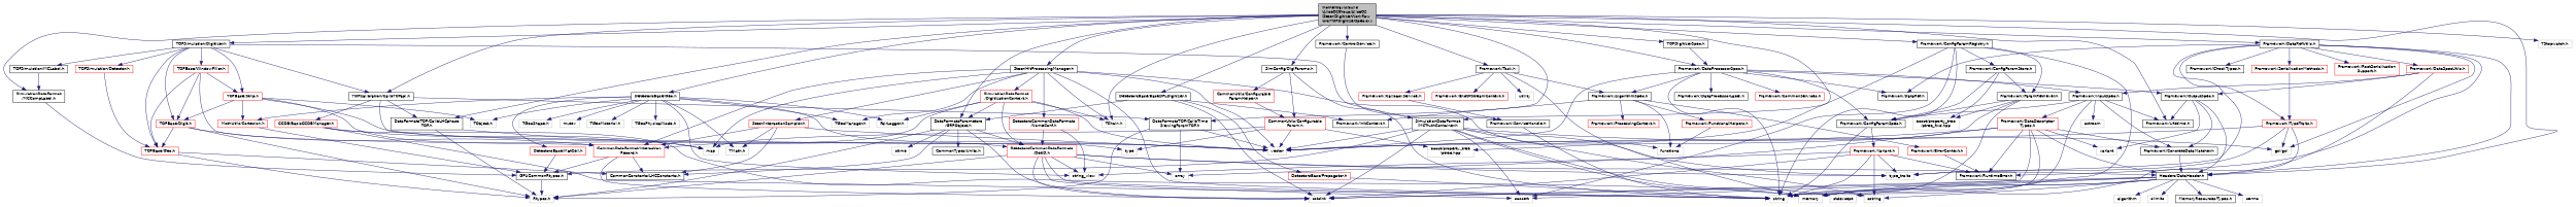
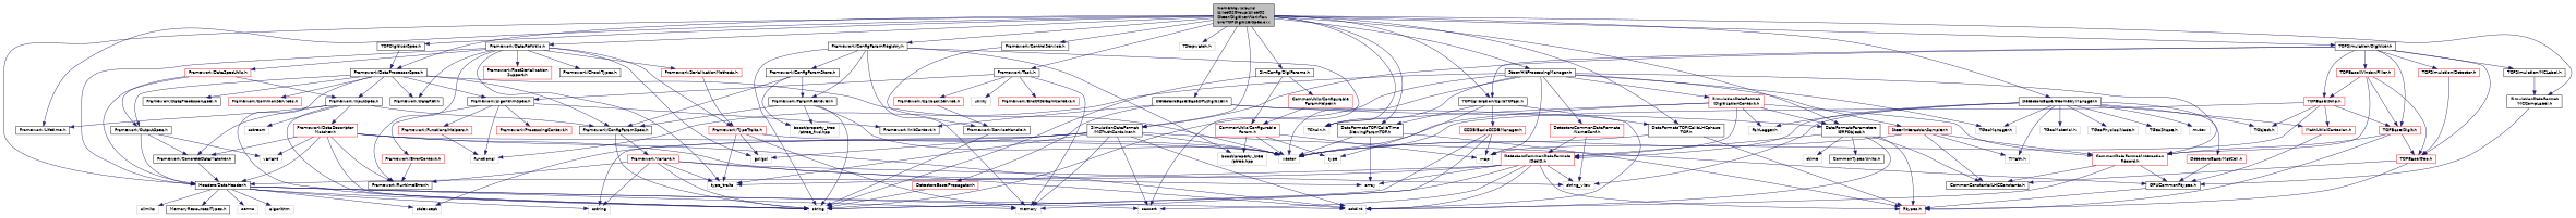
  digraph {
    node [color=black fontname=Helvetica fontsize=10 shape=record]
    edge [color=midnightblue fontname=Helvetica fontsize=10 labelfontname=Helvetica labelfontsize=10 style=solid]
    n1 [fillcolor=grey75 fontcolor=black height=0.2 label="/home/travis/build\l/AliceO2Group/AliceO2\l/Steer/DigitizerWorkflow\l/src/TOFDigitizerSpec.cxx" style=filled width=0.4]
    n2 [height=0.2 label="TOFDigitizerSpec.h" width=0.4]
    n3 [height=0.2 label="Framework/DataProcessorSpec.h" width=0.4]
    n4 [height=0.2 label="Framework/Lifetime.h" width=0.4]
    n5 [height=0.2 label="Headers/DataHeader.h" width=0.4]
    n6 [height=0.2 label="Framework/ControlService.h" width=0.4]
    n7 [height=0.2 label="Framework/ConfigParamRegistry.h" width=0.4]
    n8 [height=0.2 label="Framework/DataRefUtils.h" width=0.4]
    n9 [height=0.2 label="Framework/Task.h" width=0.4]
    n10 [color=grey75 height=0.2 label="TStopwatch.h" width=0.4]
    n11 [height=0.2 label="Steer/HitProcessingManager.h" width=0.4]
    n12 [color=grey75 height=0.2 label="TChain.h" width=0.4]
    n13 [height=0.2 label="DataFormatsParameters\l/GRPObject.h" width=0.4]
-   n14 [height=0.2 label="DetectorsBase/Geo.h" width=0.4]
+   n14 [height=0.2 label="DetectorsBase/GeometryManager.h" width=0.4]
    n15 [height=0.2 label="TOFSimulation/Digitizer.h" width=0.4]
    n16 [height=0.2 label="SimulationDataFormat\l/MCTruthContainer.h" width=0.4]
    n17 [height=0.2 label="SimulationDataFormat\l/MCCompLabel.h" width=0.4]
    n18 [height=0.2 label="TOFCalibration/CalibTOFapi.h" width=0.4]
    n19 [height=0.2 label="DataFormatsTOF/CalibLHCphase\lTOF.h" width=0.4]
    n20 [height=0.2 label="DataFormatsTOF/CalibTime\lSlewingParamTOF.h" width=0.4]
    n21 [height=0.2 label="SimConfig/DigiParams.h" width=0.4]
    n22 [height=0.2 label="DetectorsBase/BaseDPLDigitizer.h" width=0.4]
    n23 [height=0.2 label="Framework/AlgorithmSpec.h" width=0.4]
    n24 [height=0.2 label="Framework/ConfigParamSpec.h" width=0.4]
    n25 [color=grey75 height=0.2 label=string width=0.4]
    n26 [height=0.2 label="Framework/DataProcessorLabel.h" width=0.4]
    n27 [height=0.2 label="Framework/DataRef.h" width=0.4]
    n28 [height=0.2 label="Framework/InputSpec.h" width=0.4]
    n29 [color=grey75 height=0.2 label=vector width=0.4]
    n30 [height=0.2 label="Framework/OutputSpec.h" width=0.4]
    n31 [color=red height=0.2 label="Framework/CommonServices.h" width=0.4]
    n32 [color=grey75 height=0.2 label=cstring width=0.4]
    n33 [color=grey75 height=0.2 label=cstdint width=0.4]
    n34 [color=grey75 height=0.2 label=memory width=0.4]
    n35 [color=grey75 height=0.2 label=cassert width=0.4]
    n36 [color=grey75 height=0.2 label=algorithm width=0.4]
    n37 [color=grey75 height=0.2 label=stdexcept width=0.4]
    n38 [color=grey75 height=0.2 label=climits width=0.4]
    n39 [height=0.2 label="MemoryResources/Types.h" width=0.4]
    n40 [color=grey75 height=0.2 label=cerrno width=0.4]
    n41 [height=0.2 label="Framework/ServiceHandle.h" width=0.4]
    n42 [height=0.2 label="Framework/ParamRetriever.h" width=0.4]
    n43 [height=0.2 label="Framework/ConfigParamStore.h" width=0.4]
    n44 [color=grey75 height=0.2 label="boost/property_tree\l/ptree.hpp" width=0.4]
    n45 [height=0.2 label="Framework/RuntimeError.h" width=0.4]
    n46 [color=grey75 height=0.2 label=type_traits width=0.4]
    n47 [color=red height=0.2 label="Framework/RootSerialization\lSupport.h" width=0.4]
    n48 [color=red height=0.2 label="Framework/SerializationMethods.h" width=0.4]
    n49 [color=red height=0.2 label="Framework/TypeTraits.h" width=0.4]
    n50 [color=grey75 height=0.2 label="gsl/gsl" width=0.4]
    n51 [color=red height=0.2 label="Framework/DataSpecUtils.h" width=0.4]
    n52 [height=0.2 label="Framework/CheckTypes.h" width=0.4]
    n53 [color=red height=0.2 label="Framework/CallbackService.h" width=0.4]
    n54 [color=red height=0.2 label="Framework/EndOfStreamContext.h" width=0.4]
    n55 [color=grey75 height=0.2 label=utility width=0.4]
    n56 [color=grey75 height=0.2 label=functional width=0.4]
    n57 [color=red height=0.2 label="CommonDataFormat/Interaction\lRecord.h" width=0.4]
    n58 [color=red height=0.2 label="SimulationDataFormat\l/DigitizationContext.h" width=0.4]
    n59 [color=red height=0.2 label="Steer/InteractionSampler.h" width=0.4]
    n60 [color=red height=0.2 label="DetectorsCommonDataFormats\l/NameConf.h" width=0.4]
    n61 [color=grey75 height=0.2 label="TGeoManager.h" width=0.4]
    n62 [color=grey75 height=0.2 label=map width=0.4]
    n63 [height=0.2 label="CommonConstants/LHCConstants.h" width=0.4]
-   n64 [color=grey75 height=0.2 label="Rtypes.h" width=0.4]
+   n64 [color=red height=0.2 label="Rtypes.h" width=0.4]
    n65 [color=red height=0.2 label="DetectorsCommonDataFormats\l/DetID.h" width=0.4]
    n66 [color=grey75 height=0.2 label=ctime width=0.4]
    n67 [height=0.2 label="CommonTypes/Units.h" width=0.4]
    n68 [color=grey75 height=0.2 label=string_view width=0.4]
    n69 [color=grey75 height=0.2 label="FairLogger.h" width=0.4]
    n70 [color=grey75 height=0.2 label="TMath.h" width=0.4]
    n71 [color=grey75 height=0.2 label="TGeoMaterial.h" width=0.4]
    n72 [color=grey75 height=0.2 label="TGeoPhysicalNode.h" width=0.4]
    n73 [color=grey75 height=0.2 label="TGeoShape.h" width=0.4]
    n74 [color=grey75 height=0.2 label="TObject.h" width=0.4]
    n75 [color=red height=0.2 label="MathUtils/Cartesian.h" width=0.4]
    n76 [color=red height=0.2 label="DetectorsBase/MatCell.h" width=0.4]
    n77 [color=grey75 height=0.2 label=mutex width=0.4]
    n78 [color=red height=0.2 label="TOFBase/Geo.h" width=0.4]
    n79 [color=red height=0.2 label="TOFBase/Digit.h" width=0.4]
    n80 [color=red height=0.2 label="TOFBase/Strip.h" width=0.4]
    n81 [color=red height=0.2 label="TOFBase/WindowFiller.h" width=0.4]
    n82 [color=red height=0.2 label="TOFSimulation/Detector.h" width=0.4]
    n83 [height=0.2 label="TOFSimulation/MCLabel.h" width=0.4]
    n84 [height=0.2 label="GPUCommonRtypes.h" width=0.4]
    n85 [color=grey75 height=0.2 label=type width=0.4]
    n86 [color=red height=0.2 label="CCDB/BasicCCDBManager.h" width=0.4]
    n87 [color=grey75 height=0.2 label=array width=0.4]
    n88 [color=red height=0.2 label="CommonUtils/Configurable\lParam.h" width=0.4]
    n89 [color=red height=0.2 label="CommonUtils/Configurable\lParamHelper.h" width=0.4]
    n90 [height=0.2 label="Framework/InitContext.h" width=0.4]
    n91 [color=red height=0.2 label="DetectorsBase/Propagator.h" width=0.4]
    n92 [color=red height=0.2 label="Framework/ProcessingContext.h" width=0.4]
    n93 [color=red height=0.2 label="Framework/ErrorContext.h" width=0.4]
    n94 [color=red height=0.2 label="Framework/FunctionalHelpers.h" width=0.4]
    n95 [color=red height=0.2 label="Framework/Variant.h" width=0.4]
    n96 [height=0.2 label="Framework/ConcreteDataMatcher.h" width=0.4]
-   n97 [color=red height=0.2 label="Framework/DataDescriptor\lTypes.h" width=0.4]
+   n97 [color=red height=0.2 label="Framework/DataDescriptor\lMatcher.h" width=0.4]
    n98 [color=grey75 height=0.2 label=ostream width=0.4]
    n99 [color=grey75 height=0.2 label=variant width=0.4]
    n100 [color=grey75 height=0.2 label="boost/property_tree\l/ptree_fwd.hpp" width=0.4]
    n1 -> n2
    n1 -> n3
    n1 -> n4
    n1 -> n5
    n1 -> n6
    n1 -> n7
    n1 -> n8
    n1 -> n9
    n1 -> n10
    n1 -> n11
    n1 -> n12
    n1 -> n13
    n1 -> n14
    n1 -> n15
    n1 -> n16
    n1 -> n17
    n1 -> n18
    n1 -> n19
    n1 -> n20
    n1 -> n21
    n1 -> n22
    n2 -> n3
    n3 -> n23
    n3 -> n24
    n3 -> n25
    n3 -> n26
    n3 -> n27
    n3 -> n28
    n3 -> n29
    n3 -> n30
    n3 -> n31
    n5 -> n25
    n5 -> n32
    n5 -> n33
    n5 -> n34
    n5 -> n35
    n5 -> n36
    n5 -> n37
    n5 -> n38
    n5 -> n39
    n5 -> n40
    n6 -> n41
    n7 -> n25
    n7 -> n34
    n7 -> n35
    n7 -> n42
    n7 -> n43
    n7 -> n44
    n8 -> n5
    n8 -> n27
    n8 -> n45
    n8 -> n46
    n8 -> n47
    n8 -> n48
    n8 -> n49
    n8 -> n50
    n8 -> n51
    n8 -> n52
    n9 -> n23
    n9 -> n34
    n9 -> n53
    n9 -> n54
    n9 -> n55
    n11 -> n12
    n11 -> n25
    n11 -> n29
    n11 -> n56
    n11 -> n57
    n11 -> n58
    n11 -> n59
    n11 -> n60
    n11 -> n61
    n11 -> n62
    n13 -> n33
    n13 -> n63
    n13 -> n64
    n13 -> n65
    n13 -> n66
    n13 -> n67
    n14 -> n61
    n14 -> n65
    n14 -> n68
    n14 -> n69
    n14 -> n70
    n14 -> n71
    n14 -> n72
    n14 -> n73
    n14 -> n74
    n14 -> n75
    n14 -> n76
    n14 -> n77
    n15 -> n16
    n15 -> n18
    n15 -> n78
    n15 -> n79
    n15 -> n80
    n15 -> n81
    n15 -> n82
    n15 -> n83
    n16 -> n29
    n16 -> n32
    n16 -> n33
    n16 -> n34
    n16 -> n35
    n16 -> n37
    n16 -> n46
    n16 -> n50
    n16 -> n84
    n17 -> n84
    n18 -> n19
    n18 -> n20
    n18 -> n85
    n18 -> n86
    n19 -> n29
    n19 -> n64
    n20 -> n29
    n20 -> n64
    n20 -> n87
    n21 -> n25
    n21 -> n88
    n21 -> n89
    n22 -> n13
    n22 -> n33
    n22 -> n90
    n22 -> n91
    n23 -> n56
    n23 -> n90
    n23 -> n92
    n23 -> n93
    n23 -> n94
    n24 -> n25
    n24 -> n95
    n28 -> n4
    n28 -> n24
    n28 -> n25
    n28 -> n96
    n28 -> n97
    n28 -> n98
-   n30 -> n4
    n30 -> n5
    n30 -> n96
    n30 -> n99
    n41 -> n25
    n42 -> n24
    n42 -> n25
    n42 -> n29
    n42 -> n100
    n43 -> n24
    n43 -> n42
    n43 -> n100
    n48 -> n49
    n49 -> n29
    n49 -> n34
    n49 -> n46
    n49 -> n50
    n51 -> n5
    n51 -> n28
    n51 -> n30
    n53 -> n41
    n57 -> n33
    n57 -> n63
    n57 -> n84
    n58 -> n12
    n58 -> n13
    n58 -> n29
    n58 -> n57
    n58 -> n65
    n58 -> n69
    n59 -> n29
    n59 -> n57
    n59 -> n63
    n59 -> n70
    n60 -> n65
    n60 -> n68
    n65 -> n5
    n65 -> n25
    n65 -> n33
    n65 -> n35
    n65 -> n46
    n65 -> n64
    n65 -> n68
    n65 -> n87
    n75 -> n84
    n76 -> n84
    n78 -> n63
    n78 -> n64
    n79 -> n57
    n79 -> n64
    n79 -> n78
    n80 -> n29
    n80 -> n62
    n80 -> n74
    n80 -> n75
    n80 -> n79
    n81 -> n57
    n81 -> n78
    n81 -> n79
    n81 -> n80
    n82 -> n78
    n83 -> n17
    n84 -> n64
    n86 -> n25
    n86 -> n34
    n86 -> n62
    n88 -> n29
    n88 -> n44
    n88 -> n62
    n88 -> n85
    n89 -> n88
    n91 -> n25
    n93 -> n45
    n94 -> n56
    n95 -> n25
    n95 -> n32
    n95 -> n33
    n95 -> n45
    n95 -> n46
    n95 -> n68
    n96 -> n5
    n97 -> n5
    n97 -> n25
    n97 -> n29
    n97 -> n33
    n97 -> n45
    n97 -> n87
    n97 -> n96
    n97 -> n99
  }
